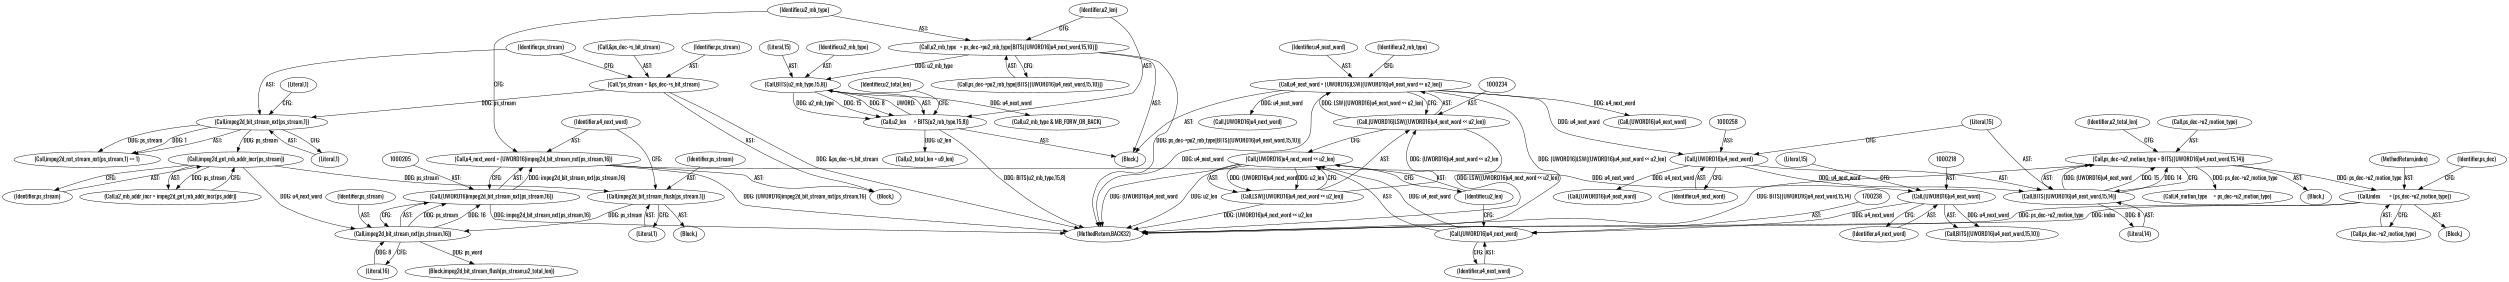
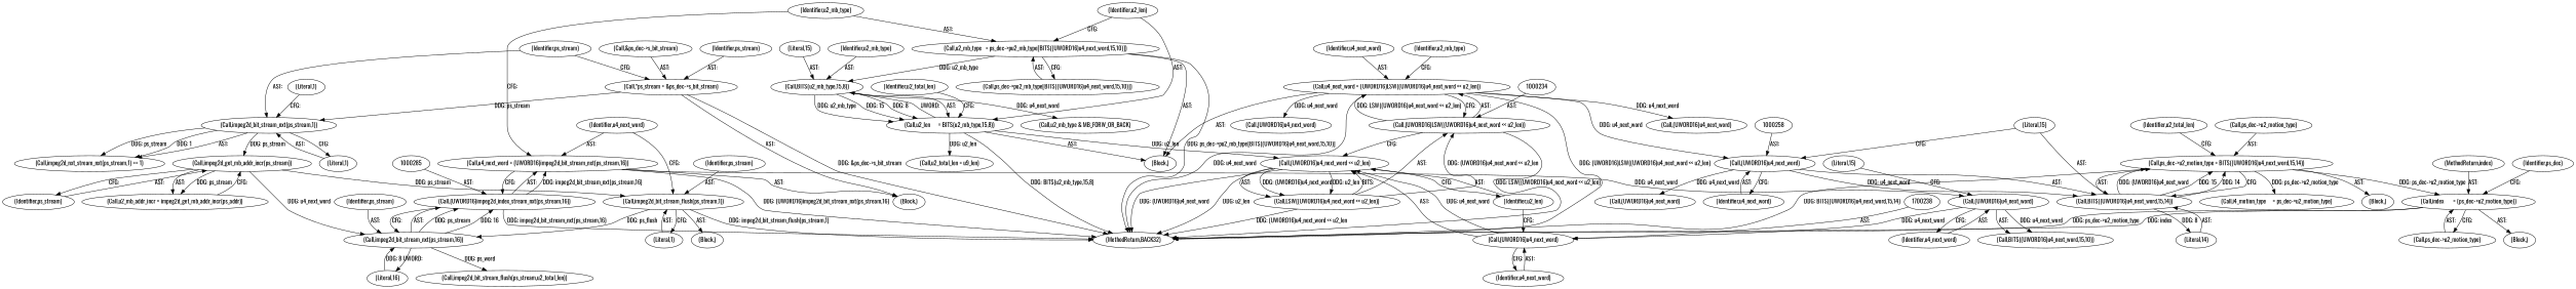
  digraph {
    fontname=Oswald
    node [fontname=Oswald]
    edge [fontname=Oswald]
    n1 [label="(Call,index       = (ps_dec->u2_motion_type))"]
    n2 [label="(MethodReturn,BACK32)"]
    n3 [label="(Call,ps_dec->u2_motion_type)"]
    n4 [label="(Block,)"]
    n5 [label="(Call,ps_dec->u2_motion_type = BITS((UWORD16)u4_next_word,15,14))"]
    n6 [label="(Call,BITS((UWORD16)u4_next_word,15,14))"]
    n7 [label="(Call,i4_motion_type     = ps_dec->u2_motion_type)"]
    n8 [label="(Block,)"]
    n9 [label="(Literal,14)"]
    n10 [label="(Call,(UWORD16)u4_next_word)"]
    n11 [label="(Call,(UWORD16)u4_next_word)"]
    n12 [label="(Identifier,u4_next_word)"]
    n13 [label="(Call,u4_next_word = (UWORD16)LSW((UWORD16)u4_next_word << u2_len))"]
    n14 [label="(Call,(UWORD16)LSW((UWORD16)u4_next_word << u2_len))"]
    n15 [label="(Call,(UWORD16)u4_next_word)"]
    n16 [label="(Call,(UWORD16)u4_next_word)"]
    n17 [label="(Block,)"]
    n18 [label="(Call,(UWORD16)u4_next_word << u2_len)"]
    n19 [label="(Call,LSW((UWORD16)u4_next_word << u2_len))"]
    n20 [label="(Identifier,u2_len)"]
    n21 [label="(Call,(UWORD16)u4_next_word)"]
    n22 [label="(Identifier,u4_next_word)"]
    n23 [label="(Call,(UWORD16)u4_next_word)"]
    n24 [label="(Call,BITS((UWORD16)u4_next_word,15,10))"]
    n25 [label="(Identifier,u4_next_word)"]
    n26 [label="(Call,u4_next_word = (UWORD16)impeg2d_bit_stream_nxt(ps_stream,16))"]
-   n27 [label="(Call,(UWORD16)impeg2d_bit_stream_nxt(ps_stream,16))"]
+   n27 [label="(Call,(UWORD16)impeg2d_index_stream_nxt(ps_stream,16))"]
    n28 [label="(Block,)"]
    n29 [label="(Call,impeg2d_bit_stream_nxt(ps_stream,16))"]
    n30 [label="(Literal,16)"]
-   n31 [label="(Block,impeg2d_bit_stream_flush(ps_stream,u2_total_len))"]
+   n31 [label="(Call,impeg2d_bit_stream_flush(ps_stream,u2_total_len))"]
    n32 [label="(Call,impeg2d_bit_stream_flush(ps_stream,1))"]
    n33 [label="(Literal,1)"]
    n34 [label="(Block,)"]
    n35 [label="(Call,impeg2d_bit_stream_nxt(ps_stream,1))"]
    n36 [label="(Call,impeg2d_get_mb_addr_incr(ps_stream))"]
    n37 [label="(Literal,1)"]
    n38 [label="(Call,impeg2d_nxt_stream_nxt(ps_stream,1) == 1)"]
    n39 [label="(Call,u2_mb_addr_incr = impeg2d_get_mb_addr_incr(ps_addr))"]
    n40 [label="(Identifier,ps_stream)"]
    n41 [label="(Call,*ps_stream = &ps_dec->s_bit_stream)"]
    n42 [label="(Call,&ps_dec->s_bit_stream)"]
    n43 [label="(Call,u2_len      = BITS(u2_mb_type,15,8))"]
    n44 [label="(Call,BITS(u2_mb_type,15,8))"]
    n45 [label="(Call,u2_total_len = u9_len)"]
    n46 [label="(Call,u2_mb_type & MB_FORW_OR_BACK)"]
    n47 [label="(Call,u2_mb_type   = ps_dec->pu2_mb_type[BITS((UWORD16)u4_next_word,15,10)])"]
    n48 [label="(Call,ps_dec->pu2_mb_type[BITS((UWORD16)u4_next_word,15,10)])"]
    n49 [label="(Identifier,u4_next_word)"]
    n50 [label="(Identifier,u2_total_len)"]
    n51 [label="(Identifier,ps_stream)"]
    n52 [label="(Identifier,ps_stream)"]
    n53 [label="(Identifier,u2_total_len)"]
    n54 [label="(Literal,15)"]
    n55 [label="(Call,ps_dec->u2_motion_type)"]
    n56 [label="(Literal,1)"]
    n57 [label="(Identifier,ps_stream)"]
    n58 [label="(Identifier,u4_next_word)"]
    n59 [label="(Identifier,u2_mb_type)"]
    n60 [label="(Identifier,u2_mb_type)"]
    n61 [label="(Identifier,u2_mb_type)"]
    n62 [label="(Literal,15)"]
    n63 [label="(Literal,15)"]
    n64 [label="(Identifier,ps_stream)"]
    n65 [label="(Identifier,u2_len)"]
    n66 [label="(MethodReturn,index)"]
    n67 [label="(Identifier,ps_dec)"]
    1000258
    1000234
    n70 [label=1700238]
-   1000218
-   1000205
+   1000205 [label=1000285]
    n1 -> n2 [label="DDG: ps_dec->u2_motion_type"]
    n1 -> n2 [label="DDG: index"]
    n1 -> n3 [label="CFG: "]
    n1 -> n4 [label="AST: "]
    n3 -> n1 [label="AST: "]
    n5 -> n1 [label="DDG: ps_dec->u2_motion_type"]
    n5 -> n2 [label="DDG: BITS((UWORD16)u4_next_word,15,14)"]
    n5 -> n6 [label="CFG: "]
    n5 -> n7 [label="DDG: ps_dec->u2_motion_type"]
    n5 -> n8 [label="AST: "]
    n6 -> n5 [label="AST: "]
    n6 -> n5 [label="DDG: (UWORD16)u4_next_word"]
    n6 -> n5 [label="DDG: 15"]
    n6 -> n5 [label="DDG: 14"]
    n6 -> n9 [label="DDG: 8"]
    n9 -> n6 [label="AST: "]
    n10 -> n6 [label="AST: "]
    n10 -> n6 [label="DDG: u4_next_word"]
    n10 -> n11 [label="DDG: u4_next_word"]
    n10 -> n12 [label="CFG: "]
    n12 -> n10 [label="AST: "]
    n13 -> n2 [label="DDG: (UWORD16)LSW((UWORD16)u4_next_word << u2_len)"]
    n13 -> n2 [label="DDG: u4_next_word"]
    n13 -> n10 [label="DDG: u4_next_word"]
    n13 -> n14 [label="CFG: "]
    n13 -> n15 [label="DDG: u4_next_word"]
    n13 -> n16 [label="DDG: u4_next_word"]
    n13 -> n17 [label="AST: "]
    n14 -> n2 [label="DDG: LSW((UWORD16)u4_next_word << u2_len)"]
    n14 -> n13 [label="AST: "]
    n14 -> n13 [label="DDG: LSW((UWORD16)u4_next_word << u2_len)"]
    n14 -> n18 [label="CFG: "]
    n18 -> n2 [label="DDG: (UWORD16)u4_next_word"]
    n18 -> n2 [label="DDG: u2_len"]
    n18 -> n19 [label="AST: "]
    n18 -> n19 [label="DDG: (UWORD16)u4_next_word"]
    n18 -> n19 [label="DDG: u2_len"]
    n18 -> n20 [label="CFG: "]
    n19 -> n2 [label="DDG: (UWORD16)u4_next_word << u2_len"]
    n19 -> n14 [label="AST: "]
    n19 -> n14 [label="DDG: (UWORD16)u4_next_word << u2_len"]
-   n19 -> n18 [label="CFG: "]
+   n19 -> n18 [label="BITS: "]
    n20 -> n18 [label="AST: "]
    n20 -> n21 [label="CFG: "]
    n21 -> n18 [label="AST: "]
    n21 -> n18 [label="DDG: u4_next_word"]
    n21 -> n22 [label="CFG: "]
    n22 -> n21 [label="AST: "]
    n23 -> n21 [label="DDG: u4_next_word"]
    n23 -> n24 [label="AST: "]
    n23 -> n24 [label="DDG: u4_next_word"]
    n23 -> n25 [label="CFG: "]
    n25 -> n23 [label="AST: "]
    n26 -> n2 [label="DDG: (UWORD16)impeg2d_bit_stream_nxt(ps_stream,16)"]
    n26 -> n23 [label="DDG: u4_next_word"]
    n26 -> n27 [label="CFG: "]
    n26 -> n28 [label="AST: "]
    n27 -> n2 [label="DDG: impeg2d_bit_stream_nxt(ps_stream,16)"]
    n27 -> n26 [label="AST: "]
    n27 -> n26 [label="DDG: impeg2d_bit_stream_nxt(ps_stream,16)"]
    n27 -> n29 [label="CFG: "]
    n29 -> n27 [label="AST: "]
    n29 -> n27 [label="DDG: ps_stream"]
    n29 -> n27 [label="DDG: 16"]
-   n29 -> n30 [label="CFG: "]
+   n29 -> n30 [label="UWORD: "]
    n29 -> n31 [label="DDG: ps_word"]
    n30 -> n29 [label="DDG: 8"]
-   n32 -> n29 [label="DDG: ps_stream"]
+   n32 -> n2 [label="DDG: impeg2d_bit_stream_flush(ps_stream,1)"]
+   n32 -> n29 [label="DDG: ps_flush"]
    n32 -> n33 [label="CFG: "]
    n32 -> n34 [label="AST: "]
    n33 -> n32 [label="AST: "]
    n35 -> n36 [label="DDG: ps_stream"]
    n35 -> n37 [label="CFG: "]
    n35 -> n38 [label="AST: "]
    n35 -> n38 [label="DDG: ps_stream"]
    n35 -> n38 [label="DDG: 1"]
    n36 -> n29 [label="DDG: u4_next_word"]
    n36 -> n32 [label="DDG: ps_stream"]
    n36 -> n39 [label="AST: "]
    n36 -> n39 [label="DDG: ps_stream"]
    n36 -> n40 [label="CFG: "]
    n37 -> n35 [label="AST: "]
    n39 -> n36 [label="CFG: "]
    n40 -> n36 [label="AST: "]
    n41 -> n2 [label="DDG: &ps_dec->s_bit_stream"]
    n41 -> n28 [label="AST: "]
    n41 -> n35 [label="DDG: ps_stream"]
    n42 -> n41 [label="AST: "]
    n43 -> n2 [label="DDG: BITS(u2_mb_type,15,8)"]
    n43 -> n17 [label="AST: "]
+   n43 -> n18 [label="DDG: u2_len"]
    n43 -> n44 [label="UWORD: "]
    n43 -> n45 [label="DDG: u2_len"]
    n44 -> n43 [label="AST: "]
    n44 -> n43 [label="DDG: u2_mb_type"]
    n44 -> n43 [label="DDG: 15"]
    n44 -> n43 [label="DDG: 8"]
    n44 -> n46 [label="DDG: u4_next_word"]
    n47 -> n2 [label="DDG: ps_dec->pu2_mb_type[BITS((UWORD16)u4_next_word,15,10)]"]
    n47 -> n17 [label="AST: "]
    n47 -> n44 [label="DDG: u2_mb_type"]
    n47 -> n48 [label="CFG: "]
    n48 -> n47 [label="AST: "]
    n49 -> n26 [label="AST: "]
    n49 -> n32 [label="CFG: "]
    n50 -> n5 [label="CFG: "]
    n51 -> n35 [label="AST: "]
    n51 -> n41 [label="CFG: "]
    n52 -> n41 [label="AST: "]
    n53 -> n43 [label="CFG: "]
    n54 -> n6 [label="AST: "]
    n54 -> n10 [label="CFG: "]
    n55 -> n5 [label="AST: "]
    n56 -> n35 [label="CFG: "]
    n57 -> n29 [label="AST: "]
    n58 -> n13 [label="AST: "]
    n59 -> n26 [label="CFG: "]
    n59 -> n47 [label="AST: "]
    n60 -> n13 [label="CFG: "]
    n61 -> n44 [label="AST: "]
    n62 -> n44 [label="AST: "]
    n63 -> n23 [label="CFG: "]
    n64 -> n32 [label="AST: "]
    n65 -> n43 [label="AST: "]
    n65 -> n47 [label="CFG: "]
    n66 -> n1 [label="AST: "]
    n67 -> n1 [label="CFG: "]
    1000258 -> n10 [label="AST: "]
    1000234 -> n14 [label="AST: "]
    n70 -> n21 [label="AST: "]
-   1000218 -> n23 [label="AST: "]
    1000205 -> n27 [label="AST: "]
  }
